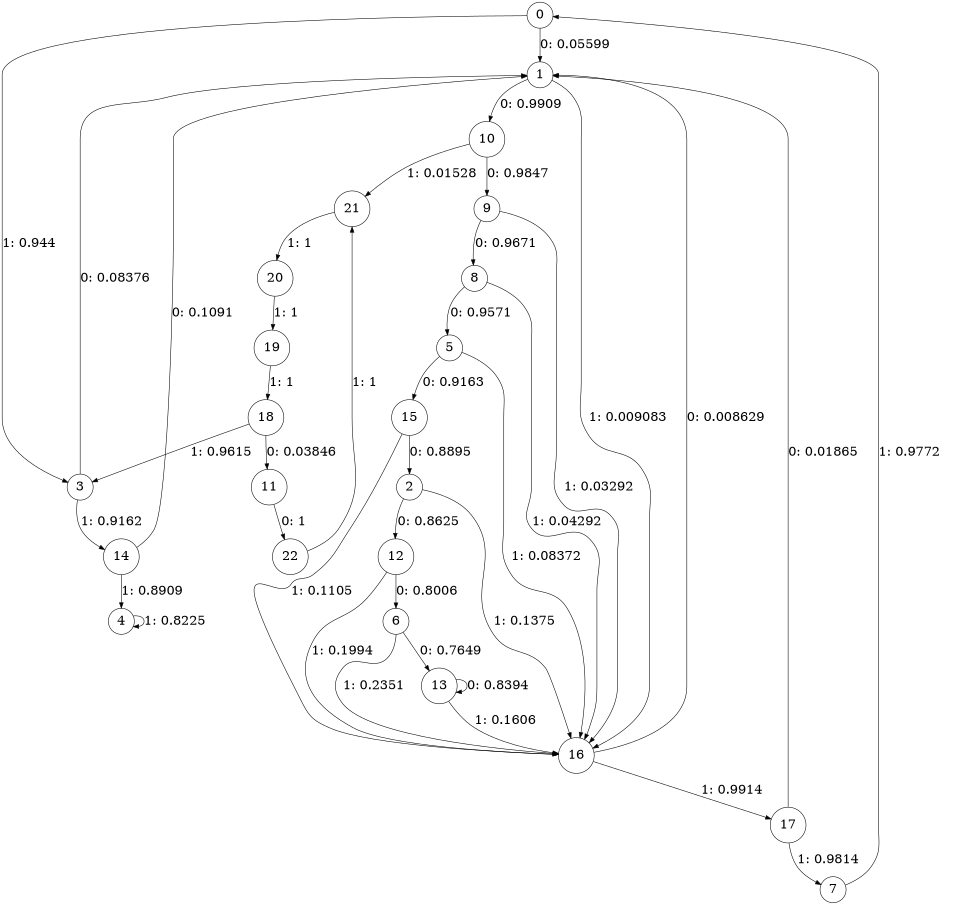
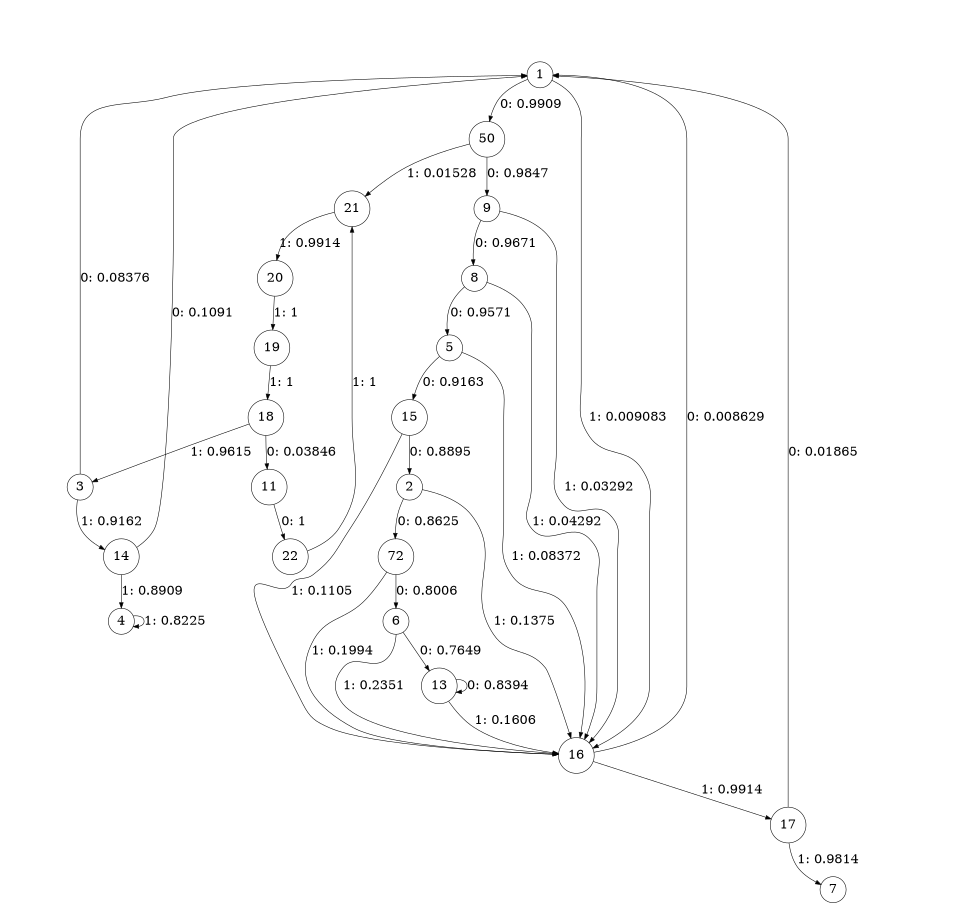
  digraph {
    node [fontsize=24 shape=circle]
    edge [fontsize=24]
-   0
    1
    3
-   10
+   10 [label=50]
    16
    14
    9
    21
    17
    4
    8
    20
    7
    2
-   12
+   12 [label=72]
    6
    13
    5
    15
    19
    11
    22
    18
-   0 -> 1 [label="0: 0.05599  "]
-   0 -> 3 [label="1: 0.944    "]
    1 -> 10 [label="0: 0.9909   "]
    1 -> 16 [label="1: 0.009083  "]
    3 -> 1 [label="0: 0.08376  "]
    3 -> 14 [label="1: 0.9162   "]
    10 -> 9 [label="0: 0.9847   "]
    10 -> 21 [label="1: 0.01528  "]
    16 -> 1 [label="0: 0.008629  "]
    16 -> 17 [label="1: 0.9914   "]
    14 -> 1 [label="0: 0.1091   "]
    14 -> 4 [label="1: 0.8909   "]
    9 -> 16 [label="1: 0.03292  "]
    9 -> 8 [label="0: 0.9671   "]
-   21 -> 20 [label="1: 1        "]
+   21 -> 20 [label="1: 0.9914   "]
    17 -> 1 [label="0: 0.01865  "]
    17 -> 7 [label="1: 0.9814   "]
    4 -> 4 [label="1: 0.8225   "]
    8 -> 16 [label="1: 0.04292  "]
    8 -> 5 [label="0: 0.9571   "]
    20 -> 19 [label="1: 1        "]
-   7 -> 0 [label="1: 0.9772   "]
    2 -> 16 [label="1: 0.1375   "]
    2 -> 12 [label="0: 0.8625   "]
    12 -> 16 [label="1: 0.1994   "]
    12 -> 6 [label="0: 0.8006   "]
    6 -> 16 [label="1: 0.2351   "]
    6 -> 13 [label="0: 0.7649   "]
    13 -> 16 [label="1: 0.1606   "]
    13 -> 13 [label="0: 0.8394   "]
    5 -> 16 [label="1: 0.08372  "]
    5 -> 15 [label="0: 0.9163   "]
    15 -> 16 [label="1: 0.1105   "]
    15 -> 2 [label="0: 0.8895   "]
    19 -> 18 [label="1: 1        "]
    11 -> 22 [label="0: 1        "]
    22 -> 21 [label="1: 1        "]
    18 -> 3 [label="1: 0.9615   "]
    18 -> 11 [label="0: 0.03846  "]
  }
